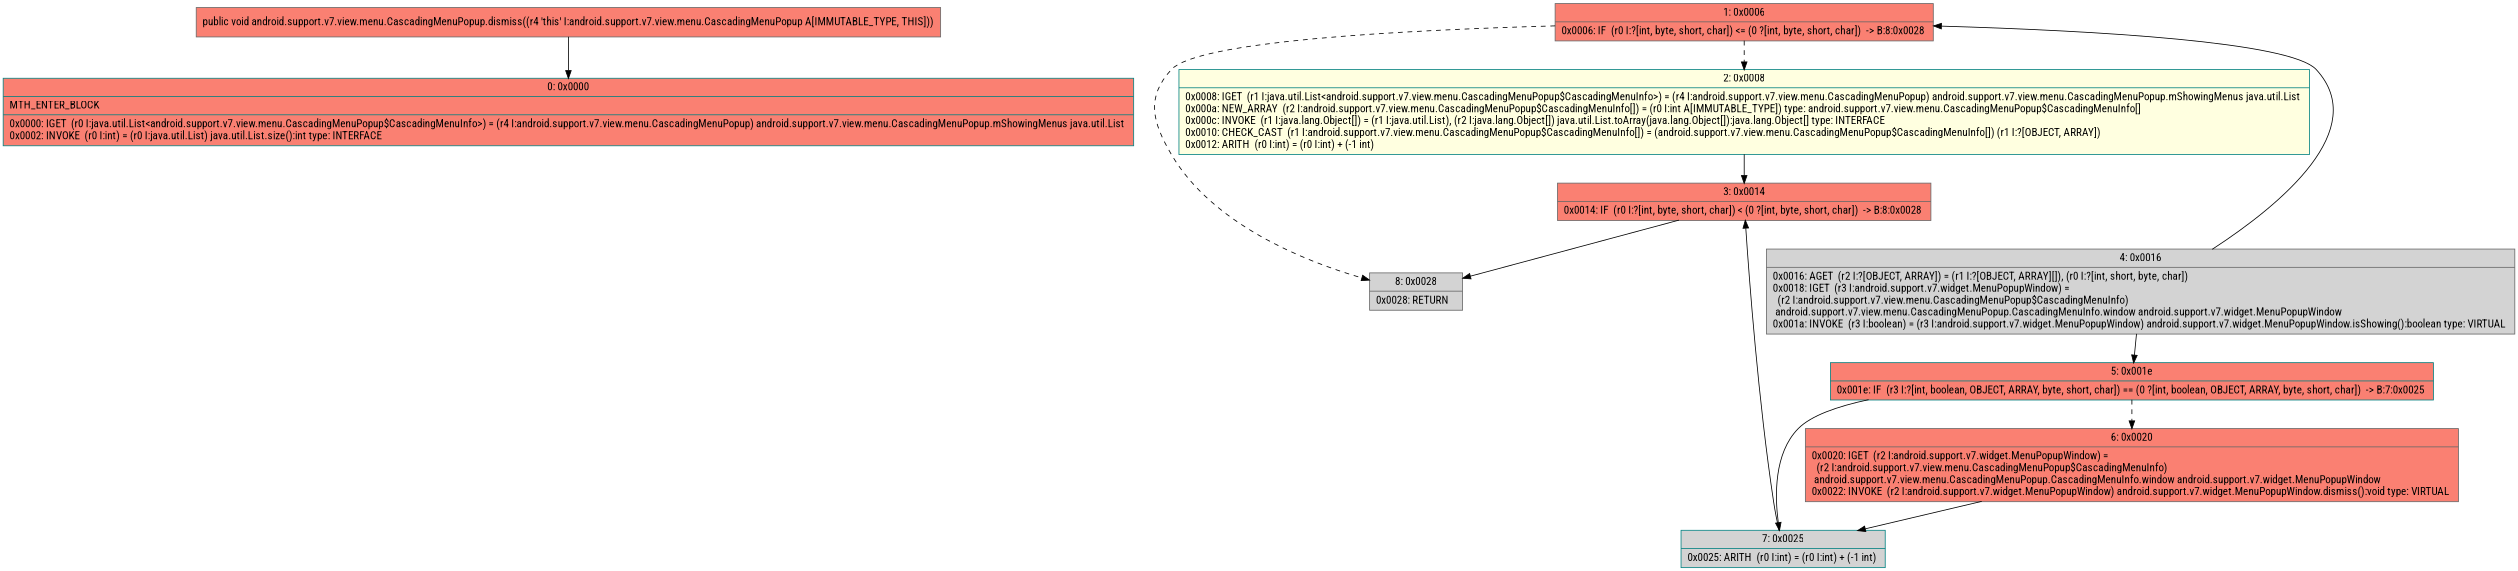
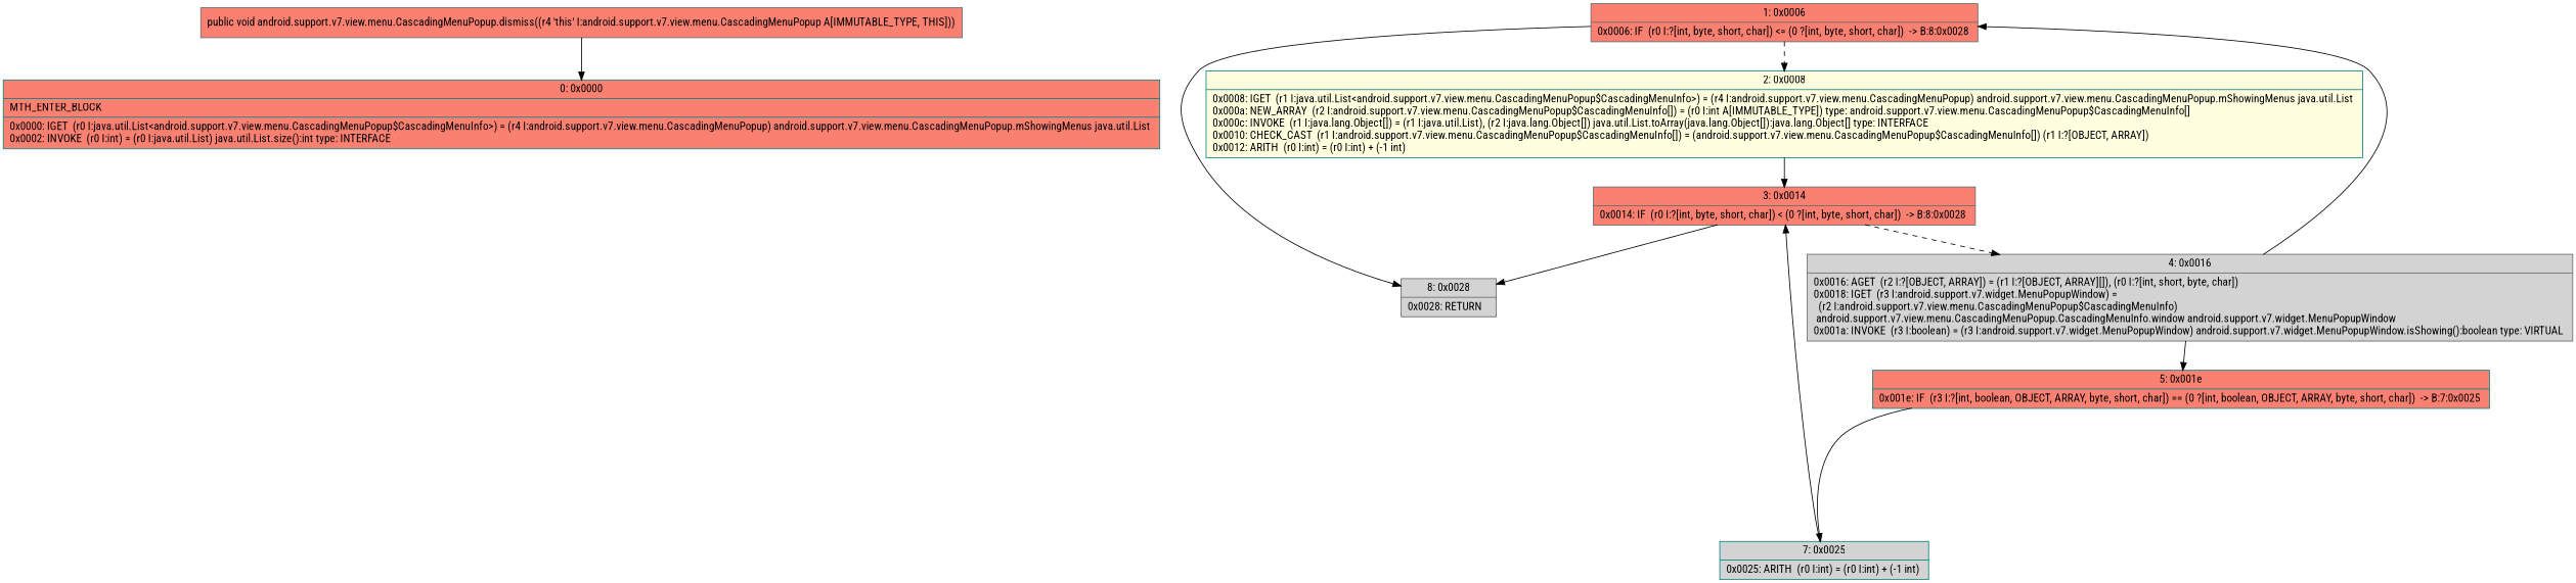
  digraph {
    fontname="Roboto Condensed"
    node [color=gray40 fillcolor=salmon fontname="Roboto Condensed" shape=record style=filled]
    edge [fontname="Roboto Condensed"]
    n1 [color=teal label="{0\:\ 0x0000|MTH_ENTER_BLOCK\l|0x0000: IGET  (r0 I:java.util.List\<android.support.v7.view.menu.CascadingMenuPopup$CascadingMenuInfo\>) = (r4 I:android.support.v7.view.menu.CascadingMenuPopup) android.support.v7.view.menu.CascadingMenuPopup.mShowingMenus java.util.List \l0x0002: INVOKE  (r0 I:int) = (r0 I:java.util.List) java.util.List.size():int type: INTERFACE \l}"]
    n2 [label="{1\:\ 0x0006|0x0006: IF  (r0 I:?[int, byte, short, char]) \<= (0 ?[int, byte, short, char])  \-\> B:8:0x0028 \l}"]
    n3 [color=teal fillcolor=lightyellow label="{2\:\ 0x0008|0x0008: IGET  (r1 I:java.util.List\<android.support.v7.view.menu.CascadingMenuPopup$CascadingMenuInfo\>) = (r4 I:android.support.v7.view.menu.CascadingMenuPopup) android.support.v7.view.menu.CascadingMenuPopup.mShowingMenus java.util.List \l0x000a: NEW_ARRAY  (r2 I:android.support.v7.view.menu.CascadingMenuPopup$CascadingMenuInfo[]) = (r0 I:int A[IMMUTABLE_TYPE]) type: android.support.v7.view.menu.CascadingMenuPopup$CascadingMenuInfo[] \l0x000c: INVOKE  (r1 I:java.lang.Object[]) = (r1 I:java.util.List), (r2 I:java.lang.Object[]) java.util.List.toArray(java.lang.Object[]):java.lang.Object[] type: INTERFACE \l0x0010: CHECK_CAST  (r1 I:android.support.v7.view.menu.CascadingMenuPopup$CascadingMenuInfo[]) = (android.support.v7.view.menu.CascadingMenuPopup$CascadingMenuInfo[]) (r1 I:?[OBJECT, ARRAY]) \l0x0012: ARITH  (r0 I:int) = (r0 I:int) + (\-1 int) \l}"]
    n4 [fillcolor=lightgrey label="{8\:\ 0x0028|0x0028: RETURN   \l}"]
    n5 [label="{3\:\ 0x0014|0x0014: IF  (r0 I:?[int, byte, short, char]) \< (0 ?[int, byte, short, char])  \-\> B:8:0x0028 \l}"]
    n6 [fillcolor=lightgrey label="{4\:\ 0x0016|0x0016: AGET  (r2 I:?[OBJECT, ARRAY]) = (r1 I:?[OBJECT, ARRAY][]), (r0 I:?[int, short, byte, char]) \l0x0018: IGET  (r3 I:android.support.v7.widget.MenuPopupWindow) = \l  (r2 I:android.support.v7.view.menu.CascadingMenuPopup$CascadingMenuInfo)\l android.support.v7.view.menu.CascadingMenuPopup.CascadingMenuInfo.window android.support.v7.widget.MenuPopupWindow \l0x001a: INVOKE  (r3 I:boolean) = (r3 I:android.support.v7.widget.MenuPopupWindow) android.support.v7.widget.MenuPopupWindow.isShowing():boolean type: VIRTUAL \l}"]
    n7 [color=teal label="{5\:\ 0x001e|0x001e: IF  (r3 I:?[int, boolean, OBJECT, ARRAY, byte, short, char]) == (0 ?[int, boolean, OBJECT, ARRAY, byte, short, char])  \-\> B:7:0x0025 \l}"]
-   n8 [label="{6\:\ 0x0020|0x0020: IGET  (r2 I:android.support.v7.widget.MenuPopupWindow) = \l  (r2 I:android.support.v7.view.menu.CascadingMenuPopup$CascadingMenuInfo)\l android.support.v7.view.menu.CascadingMenuPopup.CascadingMenuInfo.window android.support.v7.widget.MenuPopupWindow \l0x0022: INVOKE  (r2 I:android.support.v7.widget.MenuPopupWindow) android.support.v7.widget.MenuPopupWindow.dismiss():void type: VIRTUAL \l}"]
    n9 [color=teal fillcolor=lightgrey label="{7\:\ 0x0025|0x0025: ARITH  (r0 I:int) = (r0 I:int) + (\-1 int) \l}"]
    n10 [label="{public void android.support.v7.view.menu.CascadingMenuPopup.dismiss((r4 'this' I:android.support.v7.view.menu.CascadingMenuPopup A[IMMUTABLE_TYPE, THIS])) }"]
    n2 -> n3 [style=dashed]
-   n2 -> n4 [style=dashed]
+   n2 -> n4
    n3 -> n5
    n5 -> n4
+   n5 -> n6 [style=dashed]
    n6 -> n2
    n6 -> n7
-   n7 -> n8 [style=dashed]
    n7 -> n9
-   n8 -> n9
    n9 -> n5
    n10 -> n1
  }
